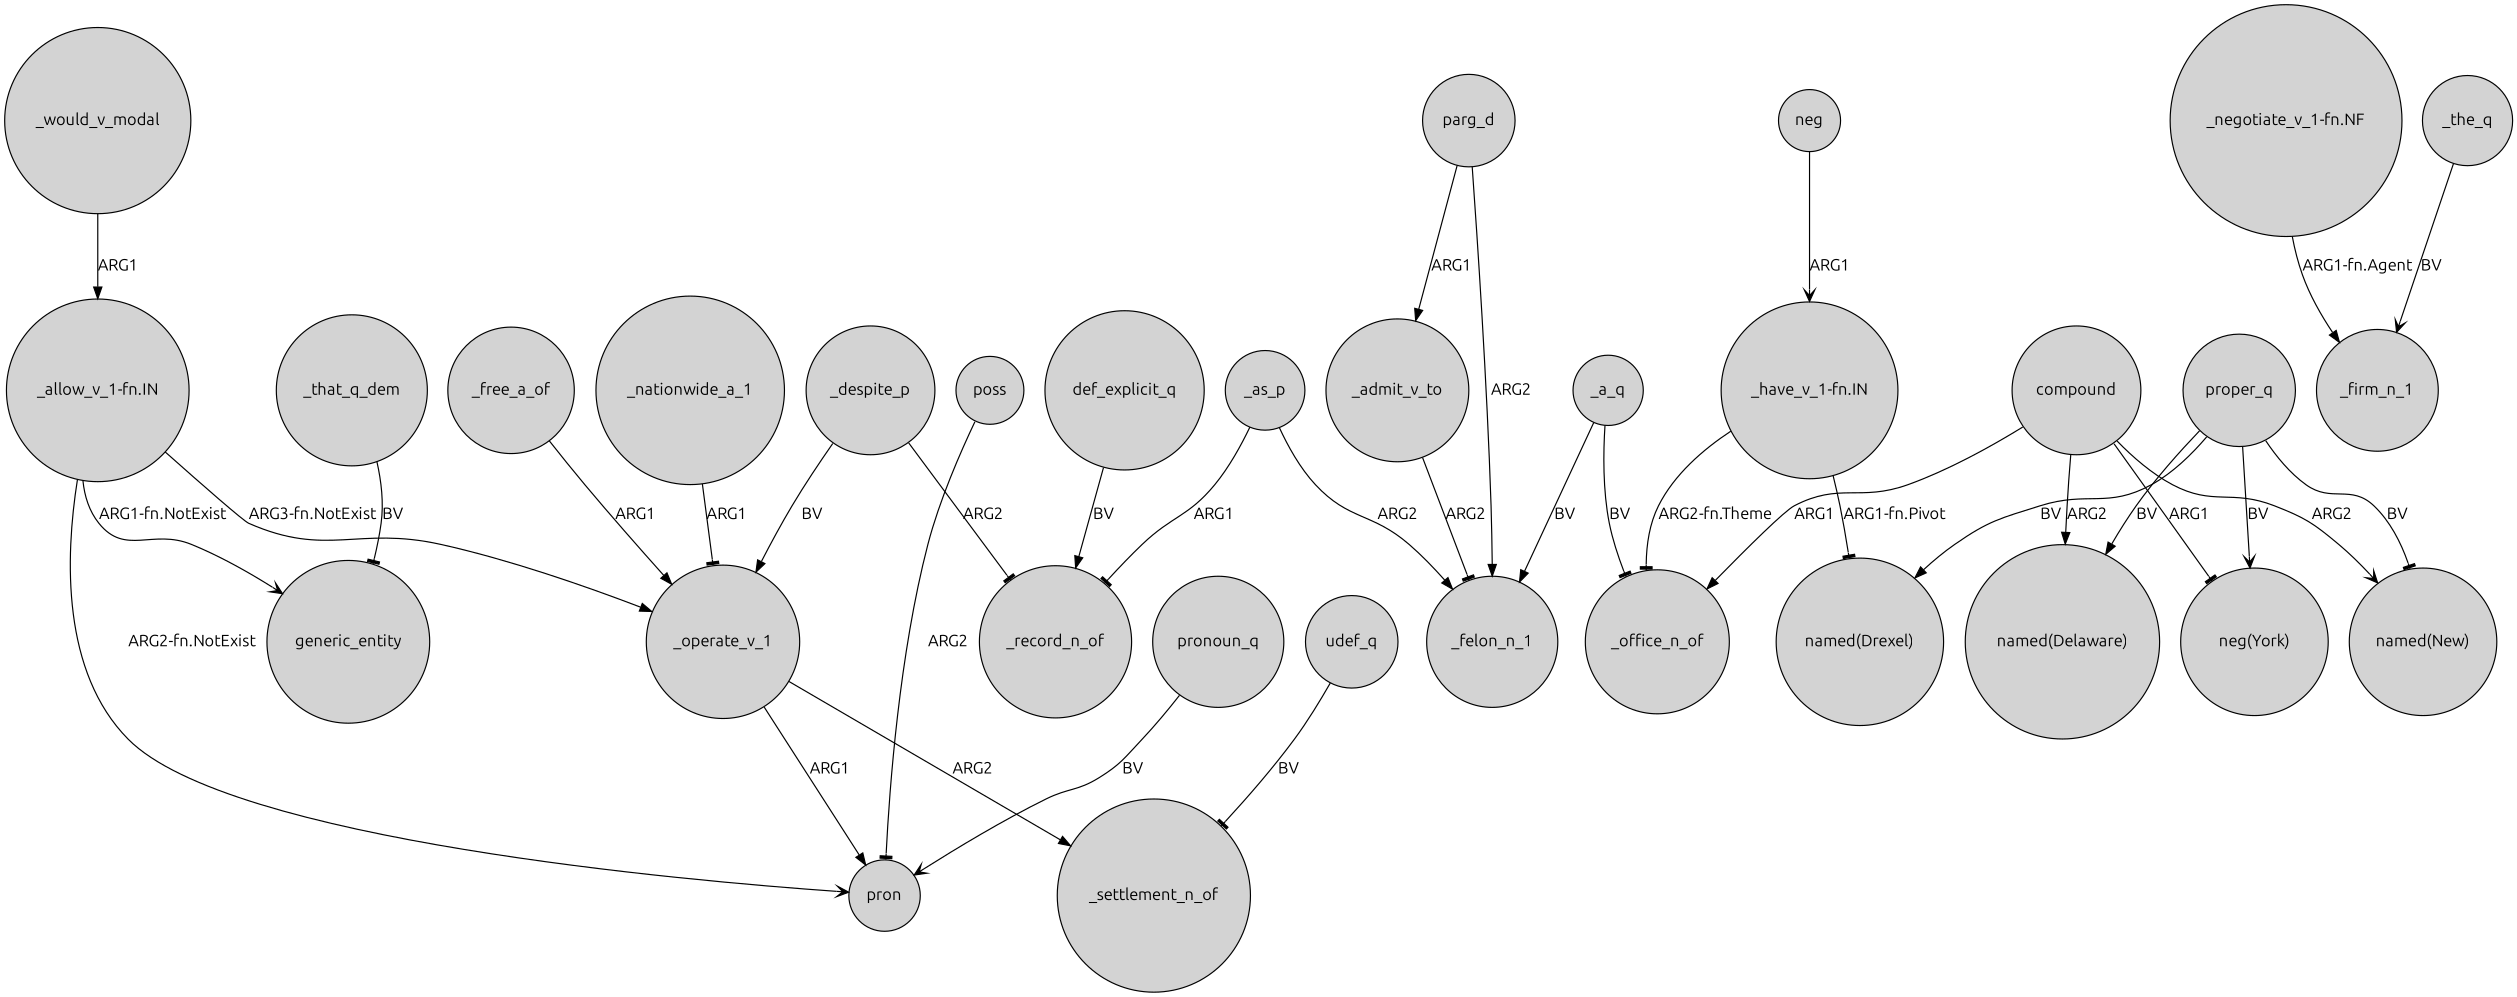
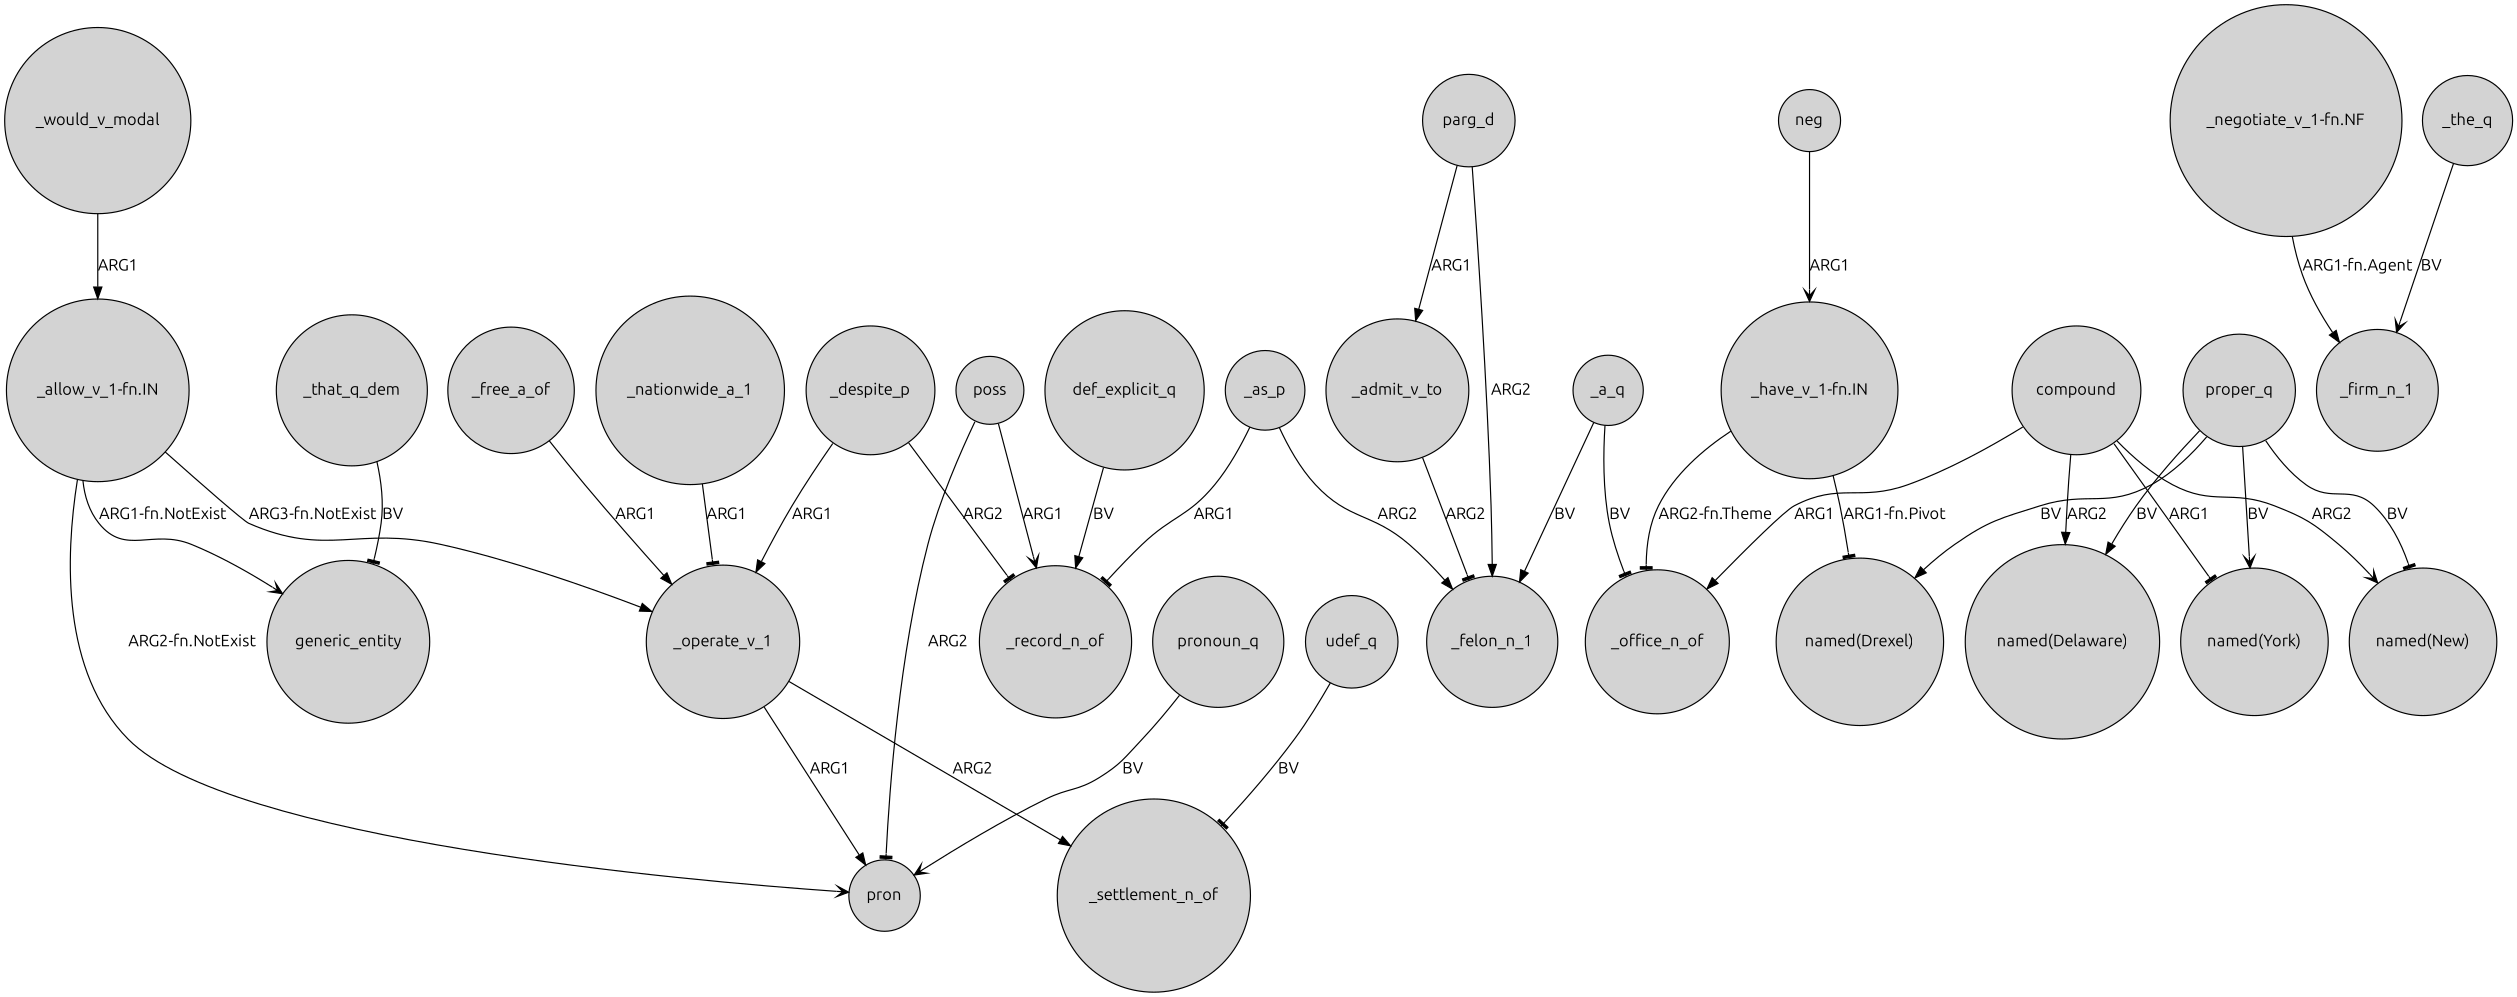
  digraph {
    fontname=Ubuntu
    node [fontname=Ubuntu shape=circle style=filled]
    edge [arrowhead=normal fontname=Ubuntu]
    def_explicit_q
    _record_n_of
    "_negotiate_v_1-fn.NF"
    _firm_n_1
    compound
    "named(New)"
    _office_n_of
-   "named(York)" [label="neg(York)"]
+   "named(York)"
    "named(Delaware)"
    poss
    pron
    _operate_v_1
    _settlement_n_of
    "_allow_v_1-fn.IN"
    generic_entity
    neg
    "_have_v_1-fn.IN"
    "named(Drexel)"
    _that_q_dem
    _admit_v_to
    _felon_n_1
    proper_q
    parg_d
    _as_p
    _free_a_of
    _despite_p
    pronoun_q
    _a_q
    _would_v_modal
    _nationwide_a_1
    _the_q
    udef_q
    def_explicit_q -> _record_n_of [label=BV]
    "_negotiate_v_1-fn.NF" -> _firm_n_1 [label="ARG1-fn.Agent"]
    compound -> "named(New)" [arrowhead=vee label=ARG2]
    compound -> _office_n_of [label=ARG1]
    compound -> "named(York)" [arrowhead=tee label=ARG1]
    compound -> "named(Delaware)" [label=ARG2]
+   poss -> _record_n_of [arrowhead=vee label=ARG1]
    poss -> pron [arrowhead=tee label=ARG2]
    _operate_v_1 -> pron [label=ARG1]
    _operate_v_1 -> _settlement_n_of [label=ARG2]
    "_allow_v_1-fn.IN" -> pron [arrowhead=vee label="ARG2-fn.NotExist"]
    "_allow_v_1-fn.IN" -> _operate_v_1 [label="ARG3-fn.NotExist"]
    "_allow_v_1-fn.IN" -> generic_entity [arrowhead=vee label="ARG1-fn.NotExist"]
    neg -> "_have_v_1-fn.IN" [arrowhead=vee label=ARG1]
    "_have_v_1-fn.IN" -> _office_n_of [arrowhead=tee label="ARG2-fn.Theme"]
    "_have_v_1-fn.IN" -> "named(Drexel)" [arrowhead=tee label="ARG1-fn.Pivot"]
    _that_q_dem -> generic_entity [arrowhead=tee label=BV]
    _admit_v_to -> _felon_n_1 [arrowhead=tee label=ARG2]
    proper_q -> "named(New)" [arrowhead=tee label=BV]
    proper_q -> "named(York)" [arrowhead=vee label=BV]
    proper_q -> "named(Delaware)" [label=BV]
    proper_q -> "named(Drexel)" [label=BV]
    parg_d -> _admit_v_to [label=ARG1]
    parg_d -> _felon_n_1 [label=ARG2]
    _as_p -> _record_n_of [arrowhead=tee label=ARG1]
    _as_p -> _felon_n_1 [label=ARG2]
    _free_a_of -> _operate_v_1 [label=ARG1]
    _despite_p -> _record_n_of [arrowhead=tee label=ARG2]
-   _despite_p -> _operate_v_1 [label=BV]
+   _despite_p -> _operate_v_1 [label=ARG1]
    pronoun_q -> pron [arrowhead=vee label=BV]
    _a_q -> _office_n_of [arrowhead=tee label=BV]
    _a_q -> _felon_n_1 [label=BV]
    _would_v_modal -> "_allow_v_1-fn.IN" [label=ARG1]
    _nationwide_a_1 -> _operate_v_1 [arrowhead=tee label=ARG1]
    _the_q -> _firm_n_1 [arrowhead=vee label=BV]
    udef_q -> _settlement_n_of [arrowhead=tee label=BV]
  }
